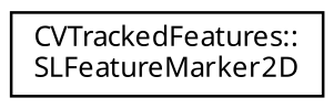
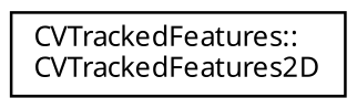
  digraph {
    rankdir=LR
-   n1 [color=black fillcolor=white fontname="Arial.ttf" fontsize=10 height=0.2 label="CVTrackedFeatures::\lSLFeatureMarker2D" shape=record style=filled width=0.4]
+   n1 [color=black fillcolor=white fontname="Arial.ttf" fontsize=10 height=0.2 label="CVTrackedFeatures::\lCVTrackedFeatures2D" shape=record style=filled width=0.4]
  }
